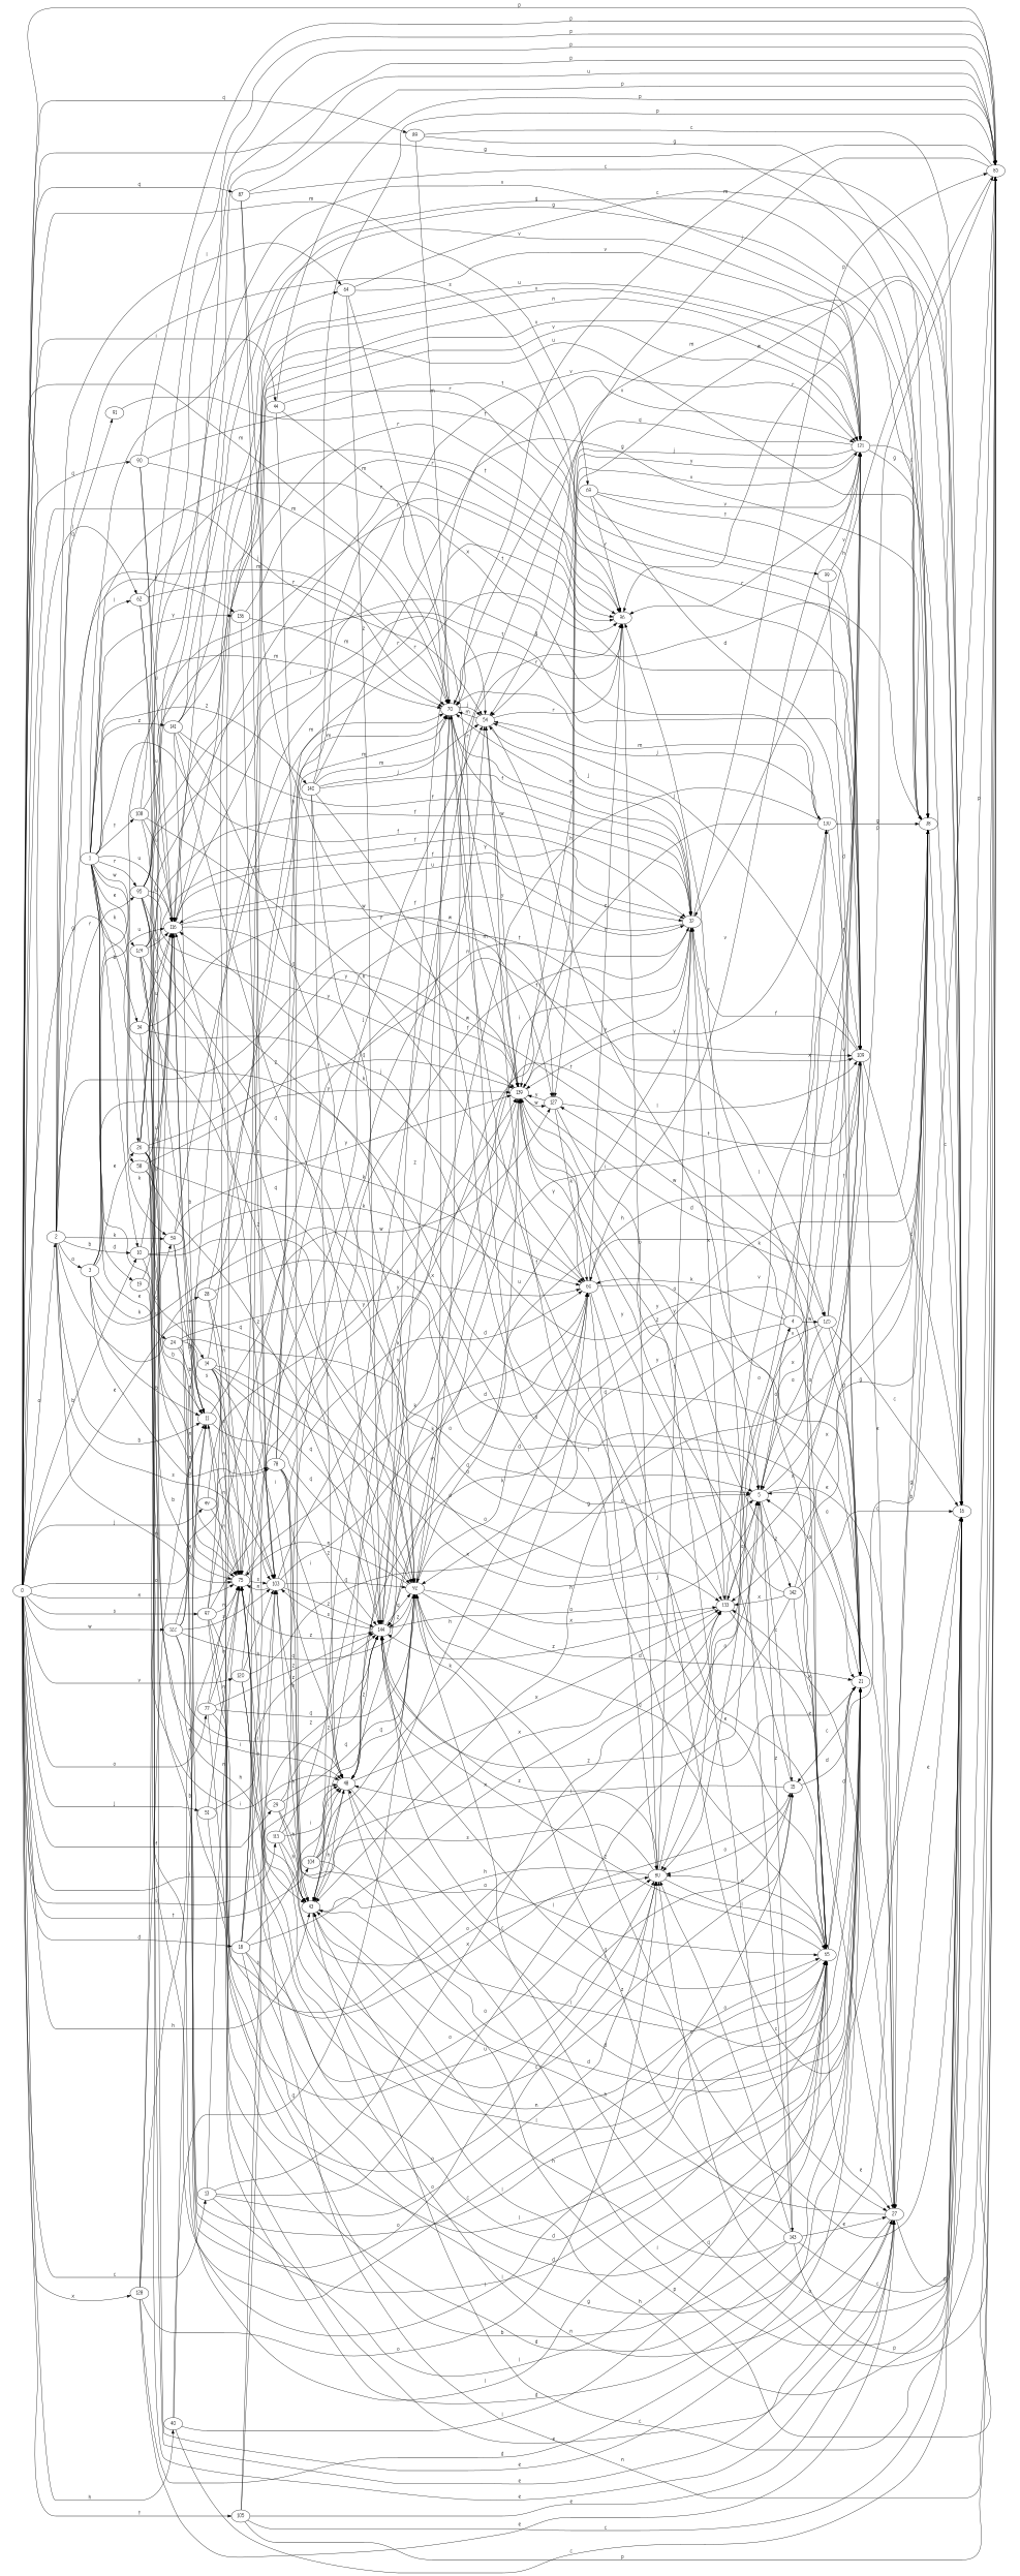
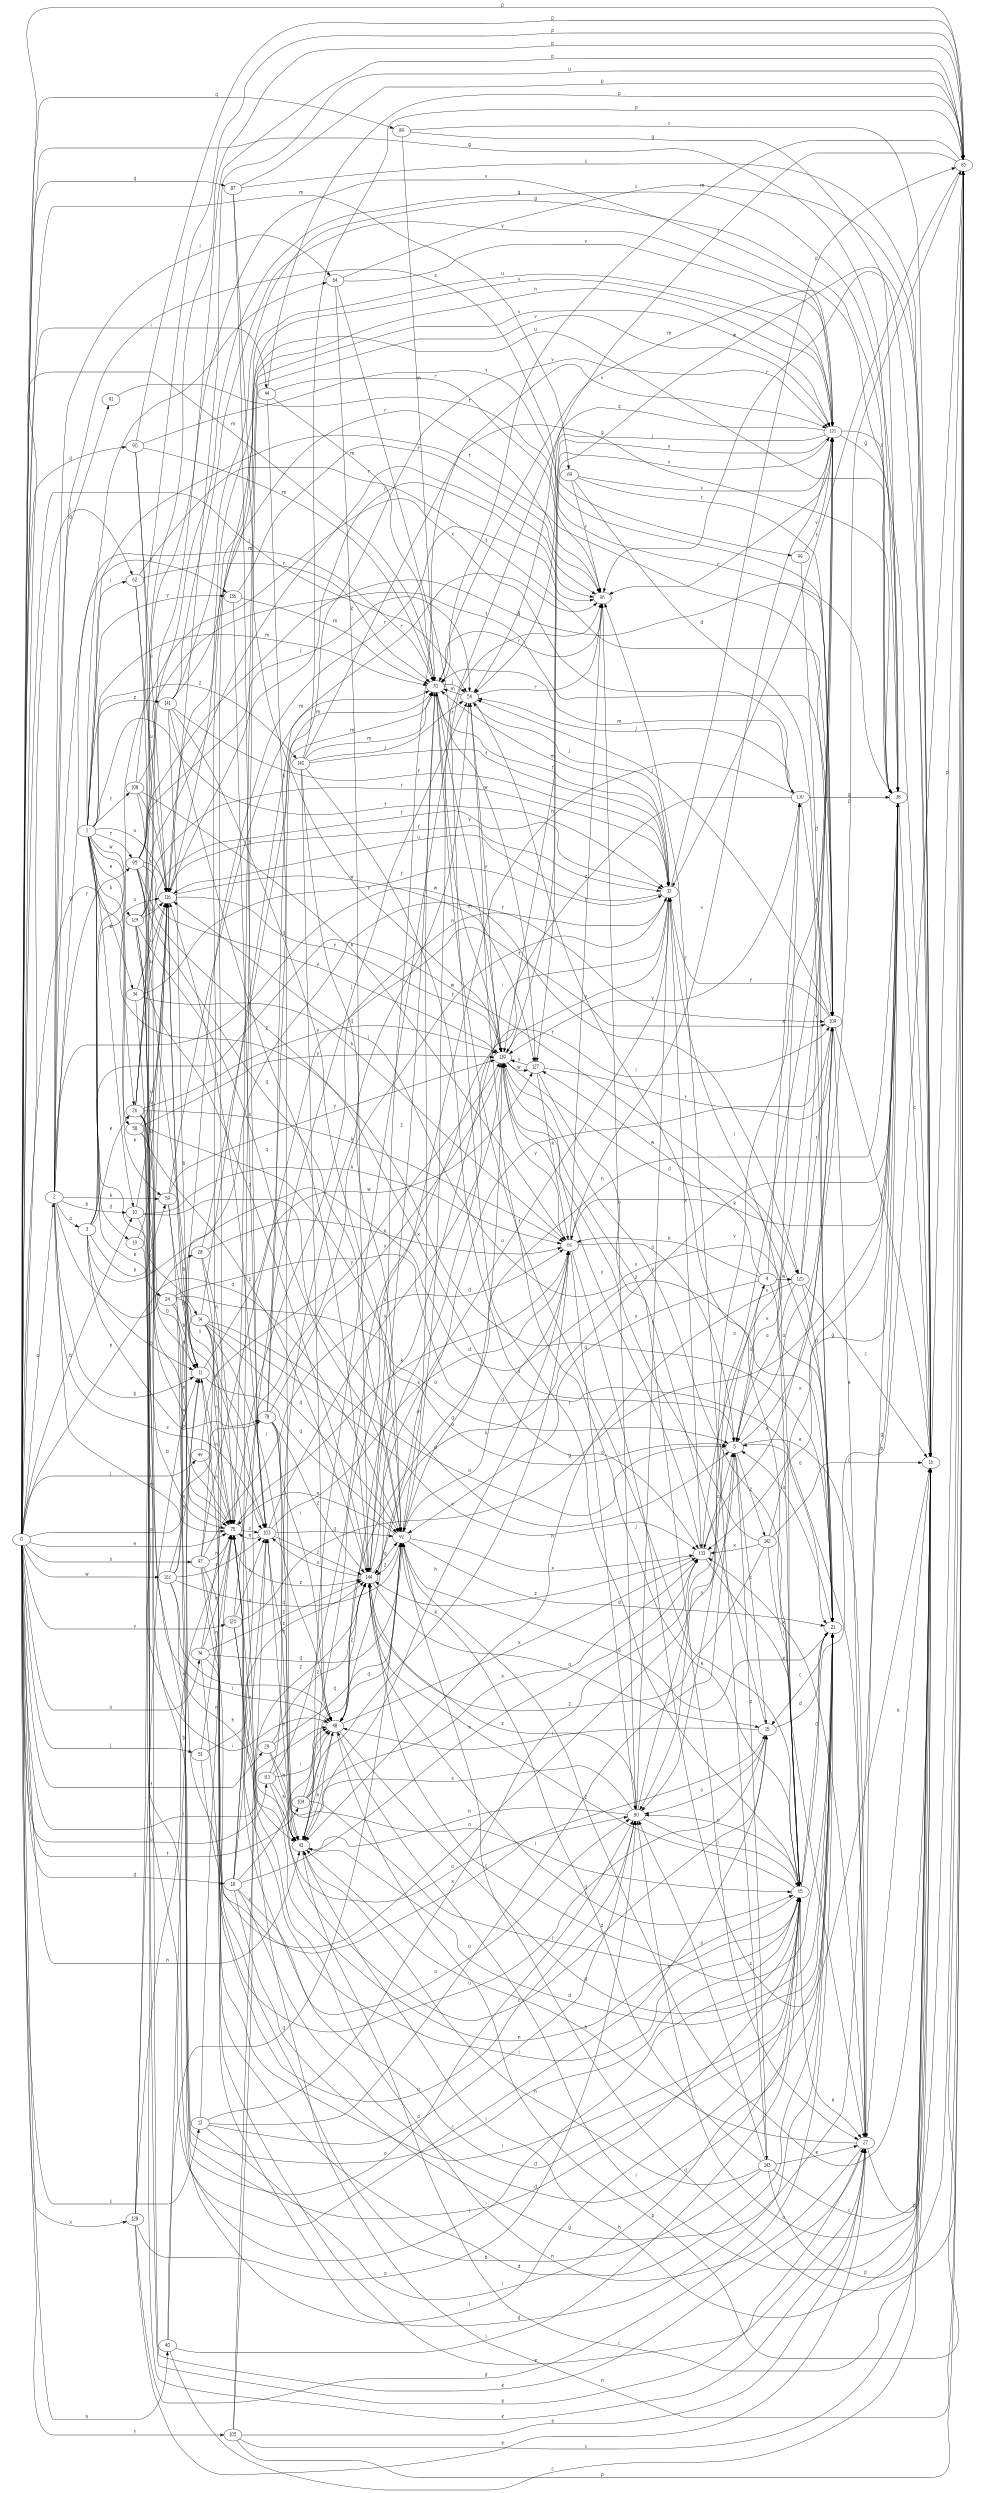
  strict digraph {
    fontname="Comic Neue"
    rankdir=LR
    node [fontname="Comic Neue"]
    edge [fontname="Comic Neue"]
    0
    2
    10
    13
    18
    n6 [label=28]
    29
    34
    38
    40
    43
    44
    48
    49
    51
    54
    62
    69
    70
    75
-   77
+   77 [label=74]
    78
    85
    87
    89
    90
    97
    104
    105
    113
    120
    122
    128
    59
    64
    95
    136
    3
    11
    91
    92
    99
    103
    125
    116
    60
    5
    27
    65
    80
    133
    21
    121
    15
    144
    32
    16
    96
    139
    109
    127
    1
    14
    19
    24
    26
    58
    108
    124
    140
    141
    130
    4
    142
    143
    0 -> 2 [label=a]
    0 -> 10 [label=b]
    0 -> 13 [label=c]
    0 -> 18 [label=d]
    0 -> n6 [label=e]
    0 -> 29 [label=f]
    0 -> 34 [label=g]
    0 -> 38 [label=g]
    0 -> 40 [label=h]
    0 -> 43 [label=h]
    0 -> 44 [label=i]
    0 -> 48 [label=i]
    0 -> 49 [label=j]
    0 -> 51 [label=j]
    0 -> 54 [label=j]
    0 -> 62 [label=l]
    0 -> 69 [label=m]
    0 -> 70 [label=m]
    0 -> 75 [label=n]
    0 -> 77 [label=o]
    0 -> 78 [label=o]
    0 -> 85 [label=p]
    0 -> 87 [label=q]
    0 -> 89 [label=q]
    0 -> 90 [label=q]
    0 -> 97 [label=s]
    0 -> 104 [label=t]
    0 -> 105 [label=t]
    0 -> 113 [label=u]
    0 -> 120 [label=v]
    0 -> 122 [label=w]
    0 -> 128 [label=x]
    2 -> 10 [label=b]
    2 -> 70 [label=m]
    2 -> 75 [label=n]
    2 -> 59 [label=k]
    2 -> 64 [label=l]
    2 -> 95 [label=r]
    2 -> 136 [label=y]
    2 -> 3 [label=a]
    2 -> 11 [label=b]
    2 -> 91 [label=q]
    2 -> 92 [label=q]
    2 -> 99 [label=s]
    2 -> 103 [label=s]
    2 -> 125 [label=w]
    10 -> 116 [label=u]
    10 -> 60 [label=k]
    10 -> 5 [label=a]
    10 -> 27 [label=e]
    13 -> 75 [label=n]
    13 -> 5 [label=a]
    13 -> 65 [label=l]
    13 -> 80 [label=o]
    13 -> 133 [label=x]
    18 -> 38 [label=g]
    18 -> 48 [label=i]
    18 -> 54 [label=j]
    18 -> 103 [label=s]
    18 -> 80 [label=o]
    18 -> 133 [label=x]
    18 -> 21 [label=d]
    18 -> 121 [label=v]
    n6 -> 70 [label=m]
    n6 -> 75 [label=n]
    n6 -> 60 [label=k]
    n6 -> 15 [label=c]
    29 -> 43 [label=h]
    29 -> 92 [label=q]
    29 -> 15 [label=c]
    29 -> 144 [label=z]
    34 -> 75 [label=n]
    34 -> 116 [label=u]
    34 -> 60 [label=k]
    34 -> 32 [label=f]
    38 -> 43 [label=h]
    38 -> 70 [label=m]
    38 -> 116 [label=u]
    38 -> 60 [label=k]
    38 -> 133 [label=x]
    38 -> 144 [label=z]
    38 -> 16 [label=c]
    40 -> 11 [label=b]
    40 -> 92 [label=q]
    40 -> 65 [label=l]
    40 -> 16 [label=c]
    43 -> 48 [label=i]
    43 -> 21 [label=d]
    43 -> 16 [label=c]
    44 -> 43 [label=h]
    44 -> 70 [label=m]
    44 -> 85 [label=p]
    44 -> 96 [label=r]
    48 -> 43 [label=h]
    48 -> 85 [label=p]
    48 -> 92 [label=q]
    48 -> 133 [label=x]
    48 -> 21 [label=d]
    48 -> 144 [label=z]
    49 -> 75 [label=n]
    49 -> 139 [label=y]
    51 -> 75 [label=n]
    51 -> 21 [label=d]
    51 -> 144 [label=z]
    54 -> 70 [label=m]
    54 -> 65 [label=l]
    54 -> 96 [label=r]
    54 -> 139 [label=y]
    62 -> 70 [label=r]
    62 -> 116 [label=u]
    62 -> 80 [label=o]
    62 -> 109 [label=t]
    69 -> 21 [label=d]
    69 -> 121 [label=v]
    69 -> 96 [label=r]
    69 -> 109 [label=t]
    70 -> 54 [label=j]
    70 -> 65 [label=l]
    70 -> 144 [label=z]
    70 -> 32 [label=f]
    70 -> 96 [label=r]
    70 -> 139 [label=y]
    70 -> 127 [label=w]
    75 -> 103 [label=s]
    75 -> 60 [label=k]
    75 -> 144 [label=z]
    77 -> 75 [label=n]
    77 -> 92 [label=q]
    77 -> 27 [label=e]
    77 -> 21 [label=d]
    77 -> 121 [label=v]
    77 -> 144 [label=z]
    78 -> 43 [label=h]
    78 -> 48 [label=i]
    78 -> 70 [label=m]
    78 -> 65 [label=l]
    78 -> 121 [label=v]
    78 -> 144 [label=z]
    78 -> 139 [label=y]
    85 -> 54 [label=j]
    85 -> 70 [label=m]
    85 -> 75 [label=n]
    85 -> 92 [label=q]
    85 -> 116 [label=u]
-   85 -> 32 [label=h]
+   85 -> 32 [label=f]
    87 -> 85 [label=p]
    87 -> 103 [label=s]
    87 -> 16 [label=c]
    87 -> 139 [label=y]
    89 -> 38 [label=g]
    89 -> 70 [label=m]
    89 -> 16 [label=c]
    90 -> 70 [label=m]
    90 -> 75 [label=n]
    90 -> 85 [label=p]
    90 -> 116 [label=u]
    90 -> 109 [label=t]
    97 -> 75 [label=n]
    97 -> 60 [label=k]
    97 -> 5 [label=a]
    97 -> 65 [label=l]
    97 -> 80 [label=o]
    97 -> 121 [label=v]
    97 -> 109 [label=t]
    104 -> 48 [label=i]
    104 -> 60 [label=k]
    104 -> 65 [label=l]
    104 -> 133 [label=x]
    104 -> 96 [label=r]
    105 -> 85 [label=p]
    105 -> 103 [label=s]
    105 -> 27 [label=e]
    105 -> 144 [label=z]
    105 -> 16 [label=c]
    113 -> 43 [label=h]
    113 -> 48 [label=i]
    113 -> 54 [label=j]
    113 -> 80 [label=o]
    113 -> 109 [label=t]
    120 -> 38 [label=g]
    120 -> 103 [label=s]
    120 -> 65 [label=l]
    120 -> 21 [label=d]
    120 -> 32 [label=f]
    122 -> 43 [label=h]
    122 -> 48 [label=i]
    122 -> 11 [label=b]
    122 -> 92 [label=q]
    122 -> 103 [label=s]
    122 -> 96 [label=r]
    122 -> 109 [label=t]
    128 -> 75 [label=n]
    128 -> 11 [label=b]
    128 -> 116 [label=u]
    128 -> 27 [label=e]
    128 -> 80 [label=o]
    128 -> 21 [label=d]
    59 -> 70 [label=m]
    59 -> 11 [label=b]
    59 -> 65 [label=l]
    59 -> 139 [label=y]
    64 -> 65 [label=l]
    64 -> 121 [label=v]
    64 -> 144 [label=z]
    64 -> 16 [label=c]
    95 -> 38 [label=g]
    95 -> 54 [label=j]
    95 -> 85 [label=p]
    95 -> 92 [label=q]
    95 -> 103 [label=s]
    95 -> 116 [label=u]
    95 -> 27 [label=e]
    95 -> 133 [label=x]
    95 -> 121 [label=v]
    95 -> 139 [label=y]
    136 -> 70 [label=m]
    136 -> 103 [label=s]
    136 -> 96 [label=r]
    3 -> 78 [label=o]
    3 -> 59 [label=k]
    3 -> 11 [label=b]
    3 -> 125 [label=w]
    3 -> 116 [label=u]
    3 -> 21 [label=d]
    3 -> 26 [label=e]
    3 -> 130 [label=x]
    11 -> 75 [label=n]
    11 -> 92 [label=q]
    11 -> 127 [label=w]
    91 -> 109 [label=t]
    92 -> 70 [label=m]
    92 -> 75 [label=n]
    92 -> 60 [label=k]
    92 -> 133 [label=x]
    92 -> 21 [label=d]
    92 -> 144 [label=z]
    92 -> 16 [label=c]
    99 -> 21 [label=d]
    99 -> 121 [label=v]
    103 -> 43 [label=h]
    103 -> 75 [label=n]
    103 -> 92 [label=q]
    103 -> 116 [label=u]
    103 -> 60 [label=k]
    103 -> 144 [label=z]
    103 -> 139 [label=y]
    125 -> 43 [label=h]
    125 -> 5 [label=a]
    125 -> 21 [label=d]
    125 -> 121 [label=v]
    125 -> 16 [label=c]
    125 -> 109 [label=t]
    116 -> 11 [label=b]
    116 -> 32 [label=f]
    116 -> 96 [label=r]
    116 -> 139 [label=y]
    116 -> 127 [label=w]
    60 -> 43 [label=h]
    60 -> 5 [label=a]
    60 -> 80 [label=o]
    60 -> 121 [label=v]
    60 -> 16 [label=c]
    60 -> 96 [label=r]
    60 -> 139 [label=y]
    5 -> 85 [label=p]
    5 -> 27 [label=e]
    5 -> 15 [label=c]
    5 -> 130 [label=x]
    5 -> 4 [label=a]
    5 -> 142 [label=z]
    5 -> 143 [label=z]
    27 -> 38 [label=g]
    27 -> 43 [label=h]
    27 -> 75 [label=n]
    27 -> 85 [label=p]
    27 -> 5 [label=a]
    27 -> 133 [label=x]
    65 -> 54 [label=j]
    65 -> 75 [label=n]
    65 -> 85 [label=p]
    65 -> 27 [label=e]
    65 -> 80 [label=o]
    65 -> 21 [label=d]
    65 -> 144 [label=z]
    65 -> 139 [label=y]
    80 -> 43 [label=h]
    80 -> 103 [label=s]
    80 -> 65 [label=l]
    80 -> 121 [label=v]
    80 -> 144 [label=z]
    80 -> 32 [label=f]
    133 -> 5 [label=a]
    133 -> 27 [label=e]
    133 -> 121 [label=v]
    133 -> 144 [label=z]
    133 -> 139 [label=y]
    21 -> 92 [label=q]
    21 -> 116 [label=u]
    21 -> 5 [label=a]
    21 -> 15 [label=c]
    21 -> 144 [label=z]
    121 -> 38 [label=g]
    121 -> 54 [label=j]
    121 -> 75 [label=n]
    121 -> 92 [label=q]
    121 -> 116 [label=u]
    121 -> 80 [label=o]
    121 -> 16 [label=c]
    121 -> 96 [label=r]
    121 -> 139 [label=y]
    15 -> 48 [label=i]
    15 -> 116 [label=u]
    15 -> 80 [label=o]
    15 -> 21 [label=d]
    15 -> 139 [label=y]
    144 -> 92 [label=q]
    144 -> 103 [label=s]
-   144 -> 5 [label=a]
+   144 -> 15 [label=a]
    144 -> 65 [label=l]
    144 -> 121 [label=v]
    144 -> 32 [label=f]
    32 -> 48 [label=i]
    32 -> 54 [label=j]
    32 -> 70 [label=m]
    32 -> 75 [label=n]
    32 -> 85 [label=p]
    32 -> 116 [label=u]
    32 -> 65 [label=l]
    32 -> 133 [label=x]
    32 -> 139 [label=y]
    16 -> 43 [label=h]
    16 -> 48 [label=i]
    16 -> 85 [label=p]
    16 -> 27 [label=e]
    16 -> 80 [label=o]
    16 -> 96 [label=r]
    16 -> 127 [label=w]
    96 -> 80 [label=o]
    139 -> 70 [label=m]
    139 -> 92 [label=q]
    139 -> 21 [label=d]
    139 -> 121 [label=v]
    139 -> 127 [label=w]
    109 -> 48 [label=i]
    109 -> 54 [label=j]
    109 -> 5 [label=a]
    109 -> 27 [label=e]
    109 -> 133 [label=x]
    109 -> 32 [label=f]
    109 -> 16 [label=c]
    127 -> 60 [label=k]
    127 -> 27 [label=e]
    127 -> 139 [label=y]
    127 -> 109 [label=t]
    1 -> 10 [label=b]
    1 -> 62 [label=l]
    1 -> 70 [label=m]
    1 -> 59 [label=k]
    1 -> 64 [label=l]
    1 -> 95 [label=r]
    1 -> 136 [label=y]
    1 -> 116 [label=u]
    1 -> 21 [label=d]
    1 -> 32 [label=f]
    1 -> 109 [label=t]
    1 -> 14 [label=c]
    1 -> 19 [label=d]
    1 -> 24 [label=e]
    1 -> 26 [label=e]
    1 -> 58 [label=k]
    1 -> 108 [label=t]
    1 -> 124 [label=w]
    1 -> 140 [label=z]
    1 -> 141 [label=z]
    14 -> 43 [label=h]
    14 -> 48 [label=i]
    14 -> 75 [label=n]
    14 -> 92 [label=q]
    14 -> 5 [label=a]
    14 -> 133 [label=x]
    14 -> 96 [label=r]
    19 -> 116 [label=u]
    19 -> 15 [label=c]
    24 -> 11 [label=b]
    24 -> 103 [label=s]
    24 -> 5 [label=a]
    24 -> 65 [label=l]
    24 -> 21 [label=d]
    26 -> 38 [label=g]
    26 -> 75 [label=n]
    26 -> 11 [label=b]
    26 -> 116 [label=u]
    26 -> 60 [label=k]
    26 -> 5 [label=a]
    26 -> 27 [label=e]
    26 -> 65 [label=l]
    26 -> 32 [label=f]
    26 -> 139 [label=y]
    58 -> 48 [label=i]
    58 -> 116 [label=u]
    58 -> 144 [label=z]
    58 -> 139 [label=y]
    108 -> 75 [label=n]
    108 -> 85 [label=p]
    108 -> 116 [label=u]
    108 -> 60 [label=k]
    108 -> 109 [label=t]
    124 -> 48 [label=i]
    124 -> 85 [label=p]
    124 -> 92 [label=q]
    124 -> 116 [label=u]
    124 -> 65 [label=l]
    124 -> 144 [label=z]
    124 -> 32 [label=f]
    124 -> 96 [label=r]
    140 -> 38 [label=g]
    140 -> 48 [label=i]
    140 -> 54 [label=j]
    140 -> 70 [label=m]
    140 -> 85 [label=p]
    140 -> 92 [label=q]
    140 -> 5 [label=a]
    140 -> 32 [label=f]
    141 -> 38 [label=g]
    141 -> 11 [label=b]
    141 -> 92 [label=q]
    141 -> 121 [label=v]
    141 -> 144 [label=z]
    141 -> 32 [label=f]
    141 -> 96 [label=r]
    130 -> 38 [label=g]
    130 -> 43 [label=h]
    130 -> 54 [label=j]
    130 -> 70 [label=m]
    130 -> 144 [label=z]
    130 -> 139 [label=y]
    130 -> 109 [label=t]
    4 -> 92 [label=q]
    4 -> 125 [label=w]
    4 -> 60 [label=k]
    4 -> 65 [label=l]
    4 -> 80 [label=o]
    4 -> 127 [label=w]
    4 -> 130 [label=x]
    142 -> 38 [label=g]
    142 -> 65 [label=l]
    142 -> 133 [label=x]
    142 -> 144 [label=z]
    142 -> 16 [label=c]
    142 -> 139 [label=y]
    143 -> 43 [label=h]
    143 -> 85 [label=p]
    143 -> 11 [label=b]
    143 -> 92 [label=q]
    143 -> 27 [label=e]
    143 -> 80 [label=o]
    143 -> 16 [label=c]
    143 -> 96 [label=r]
  }
